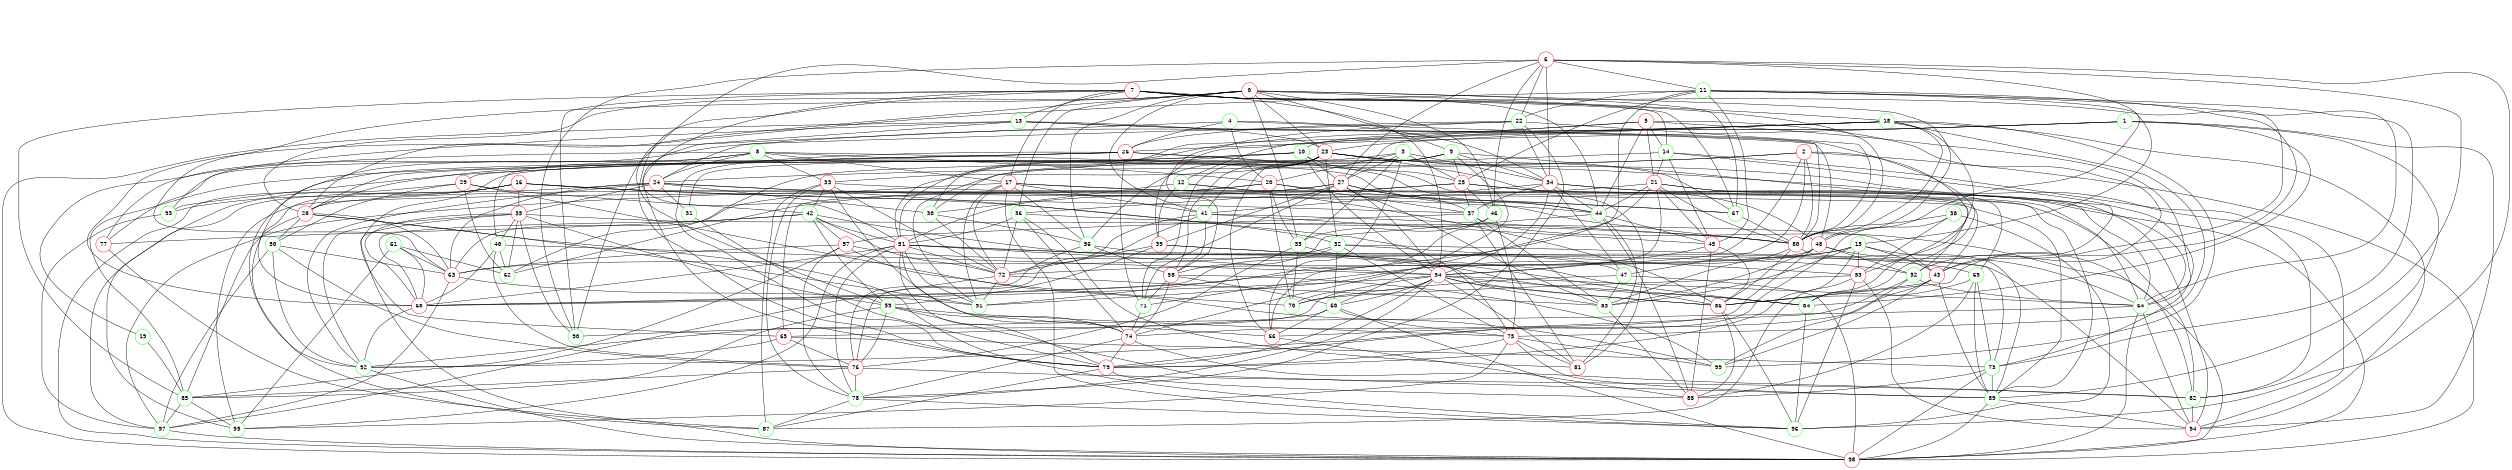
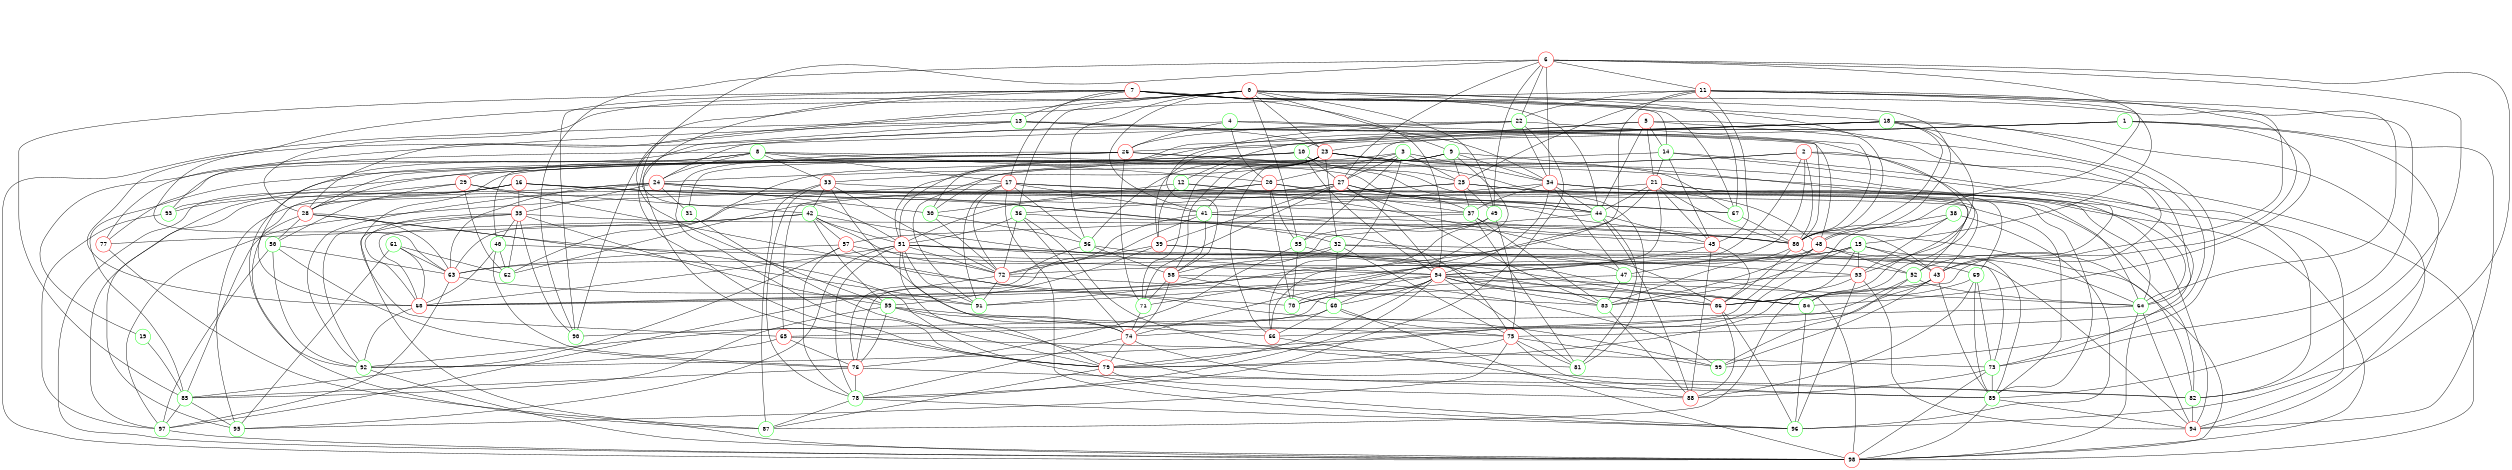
  graph {
    fontname="DejaVu Sans Mono"
    node [color=green fillcolor=white fixedsize=true fontname="DejaVu Sans Mono" shape=circle style=filled]
    edge [fontname="DejaVu Sans Mono"]
    0 [color=red]
    67
    36
    90
    9
    63 [color=red]
    41
-   49 [label=46]
+   49
    55
    48 [color=red]
    18
    23 [color=red]
    56
    28 [color=red]
    80 [color=red]
-   81 [color=red]
+   81
    51 [color=red]
    72 [color=red]
    74 [color=red]
    91
    60
    34 [color=red]
    25 [color=red]
    43 [color=red]
    31
    97
    76 [color=red]
    58 [color=red]
    45 [color=red]
    66 [color=red]
    75 [color=red]
    86 [color=red]
    70
    83
    68 [color=red]
    52
    64
    94 [color=red]
    99
    53 [color=red]
    77 [color=red]
    39 [color=red]
    73
    71
    32
    33 [color=red]
    40
    96
    85
    50
    89
    88 [color=red]
    98 [color=red]
    78
    79 [color=red]
    84
    54 [color=red]
    95
    82
    92
    87
    65 [color=red]
    37
    44
    47
    57 [color=red]
    69
    59
    42
    62
    1
    10
    27 [color=red]
    26 [color=red]
    30
    29 [color=red]
    2 [color=red]
    24 [color=red]
    93
    35 [color=red]
    3
    20 [color=red]
    4
    5 [color=red]
    21 [color=red]
    12
    14
    6 [color=red]
    22
-   11
+   11 [color=red]
    15
    7 [color=red]
    17 [color=red]
    13
    8
    19
    16 [color=red]
    38
    61
    0 -- 67
    0 -- 36
    0 -- 90
    0 -- 9
    0 -- 63
    0 -- 41
    0 -- 49
    0 -- 55
    0 -- 48
    0 -- 18
    0 -- 23
    0 -- 56
    0 -- 28
    67 -- 80
    36 -- 80
    36 -- 81
    36 -- 51
    36 -- 72
    36 -- 74
    9 -- 51
    9 -- 91
    9 -- 60
    9 -- 34
    9 -- 25
    9 -- 43
    9 -- 31
    63 -- 91
    63 -- 97
    41 -- 80
    41 -- 72
    41 -- 76
    41 -- 58
    41 -- 45
    49 -- 55
    49 -- 66
    49 -- 75
    55 -- 76
    55 -- 86
    55 -- 70
    48 -- 74
    48 -- 83
    48 -- 68
    48 -- 52
    48 -- 64
    18 -- 23
    18 -- 80
    18 -- 51
    18 -- 75
    18 -- 94
    18 -- 99
    18 -- 53
    18 -- 77
    18 -- 39
    23 -- 67
    23 -- 41
    23 -- 48
    23 -- 56
    23 -- 58
    23 -- 66
    23 -- 94
    23 -- 73
    23 -- 71
    23 -- 32
    23 -- 33
    23 -- 40
    56 -- 76
    56 -- 58
    56 -- 94
    28 -- 63
    28 -- 91
    28 -- 96
    28 -- 85
    28 -- 50
    80 -- 86
    80 -- 83
    80 -- 89
    51 -- 72
    51 -- 74
    51 -- 91
    51 -- 68
    51 -- 52
    51 -- 78
    51 -- 79
    51 -- 84
    51 -- 54
    51 -- 95
    72 -- 91
    72 -- 97
    72 -- 83
    74 -- 78
    74 -- 79
    74 -- 82
    60 -- 66
    60 -- 75
    60 -- 98
    60 -- 65
    34 -- 41
    34 -- 64
    34 -- 94
    34 -- 54
    34 -- 37
    34 -- 44
    34 -- 47
    25 -- 36
    25 -- 49
    25 -- 51
    25 -- 64
    25 -- 98
    25 -- 37
    43 -- 86
    43 -- 99
    43 -- 89
    43 -- 92
    31 -- 79
    97 -- 98
    76 -- 85
    76 -- 78
    76 -- 82
    58 -- 74
    58 -- 60
    58 -- 99
    58 -- 71
    45 -- 86
    45 -- 88
    45 -- 54
    66 -- 88
    75 -- 81
    75 -- 99
    75 -- 89
    75 -- 79
    75 -- 95
    86 -- 96
    86 -- 88
    83 -- 88
    68 -- 92
    52 -- 66
    52 -- 64
    52 -- 99
    64 -- 90
    64 -- 94
    64 -- 98
    53 -- 70
    53 -- 94
    53 -- 96
    53 -- 87
    77 -- 87
    39 -- 72
    39 -- 84
    39 -- 47
    39 -- 59
    73 -- 89
    73 -- 88
    73 -- 98
    71 -- 74
    32 -- 63
    32 -- 60
    32 -- 75
    32 -- 68
    32 -- 53
    32 -- 73
    33 -- 72
    33 -- 66
    33 -- 52
    33 -- 78
    33 -- 87
    33 -- 42
    40 -- 76
    40 -- 68
    40 -- 54
    40 -- 62
    85 -- 97
    85 -- 95
    50 -- 63
    50 -- 97
    50 -- 76
    50 -- 92
    89 -- 94
    89 -- 98
    78 -- 96
    78 -- 87
    79 -- 88
    79 -- 87
    84 -- 96
    54 -- 81
    54 -- 60
    54 -- 86
    54 -- 70
    54 -- 83
    54 -- 68
    54 -- 64
    54 -- 78
    54 -- 79
    54 -- 84
    54 -- 92
    82 -- 94
    92 -- 98
    65 -- 76
    65 -- 73
    65 -- 92
    37 -- 81
    37 -- 83
    37 -- 82
    37 -- 57
    44 -- 81
    44 -- 58
    44 -- 45
    44 -- 88
    47 -- 70
    47 -- 83
    47 -- 98
    57 -- 63
    57 -- 99
    57 -- 85
    57 -- 78
    57 -- 69
    69 -- 86
    69 -- 73
    69 -- 89
    69 -- 88
    59 -- 74
    59 -- 76
    59 -- 75
    59 -- 85
    59 -- 89
    42 -- 51
    42 -- 72
    42 -- 86
    42 -- 68
    42 -- 77
    42 -- 57
    42 -- 59
    1 -- 94
    1 -- 84
    1 -- 82
    1 -- 10
    1 -- 27
    1 -- 26
    10 -- 28
    10 -- 25
    10 -- 54
    10 -- 92
    10 -- 27
    10 -- 30
    27 -- 28
    27 -- 80
    27 -- 83
    27 -- 39
    27 -- 71
    27 -- 54
    27 -- 37
    27 -- 62
    26 -- 28
    26 -- 81
    26 -- 71
    26 -- 85
    26 -- 79
    26 -- 44
    26 -- 29
    30 -- 56
    30 -- 72
    29 -- 70
    29 -- 50
    29 -- 98
    29 -- 42
    29 -- 62
    2 -- 80
    2 -- 71
    2 -- 98
    2 -- 84
    2 -- 47
    2 -- 24
    2 -- 93
    24 -- 63
    24 -- 31
    24 -- 97
    24 -- 32
    24 -- 92
    24 -- 44
    24 -- 30
    24 -- 35
    93 -- 97
    35 -- 90
    35 -- 43
    35 -- 68
    35 -- 40
    35 -- 98
    35 -- 92
    35 -- 59
    35 -- 62
    3 -- 55
    3 -- 34
    3 -- 25
    3 -- 66
    3 -- 65
    3 -- 27
    3 -- 20
    20 -- 67
    20 -- 55
    20 -- 70
    20 -- 95
    20 -- 65
    20 -- 37
    4 -- 80
    4 -- 34
    4 -- 68
    4 -- 26
    4 -- 20
    5 -- 52
    5 -- 64
    5 -- 44
    5 -- 30
    5 -- 21
    5 -- 12
    5 -- 14
    21 -- 80
    21 -- 91
    21 -- 97
    21 -- 45
    21 -- 64
    21 -- 54
    21 -- 44
    21 -- 69
    12 -- 86
    12 -- 39
    12 -- 89
    12 -- 30
    14 -- 43
    14 -- 45
    14 -- 82
    14 -- 62
    14 -- 21
    6 -- 90
    6 -- 49
    6 -- 48
    6 -- 34
    6 -- 96
    6 -- 89
    6 -- 59
    6 -- 27
    6 -- 22
    6 -- 11
    22 -- 80
    22 -- 34
    22 -- 58
    22 -- 78
    22 -- 26
    22 -- 24
    11 -- 28
    11 -- 74
    11 -- 25
    11 -- 45
    11 -- 86
    11 -- 64
    11 -- 73
    11 -- 22
    11 -- 15
    15 -- 72
    15 -- 91
    15 -- 43
    15 -- 83
    15 -- 53
    15 -- 98
    15 -- 79
    7 -- 67
    7 -- 90
    7 -- 80
    7 -- 51
    7 -- 43
    7 -- 85
    7 -- 79
    7 -- 54
    7 -- 44
    7 -- 14
    7 -- 17
    7 -- 13
    17 -- 67
    17 -- 63
    17 -- 41
    17 -- 56
    17 -- 72
    17 -- 91
    17 -- 96
    17 -- 82
    13 -- 48
    13 -- 23
    13 -- 98
    13 -- 79
    13 -- 84
    13 -- 93
    8 -- 68
    8 -- 77
    8 -- 33
    8 -- 44
    8 -- 24
    8 -- 20
    8 -- 17
    8 -- 19
    19 -- 85
    16 -- 75
    16 -- 89
    16 -- 95
    16 -- 87
    16 -- 37
    16 -- 93
    16 -- 35
    38 -- 80
    38 -- 53
    38 -- 96
    38 -- 79
    61 -- 63
    61 -- 68
    61 -- 95
    61 -- 62
  }
